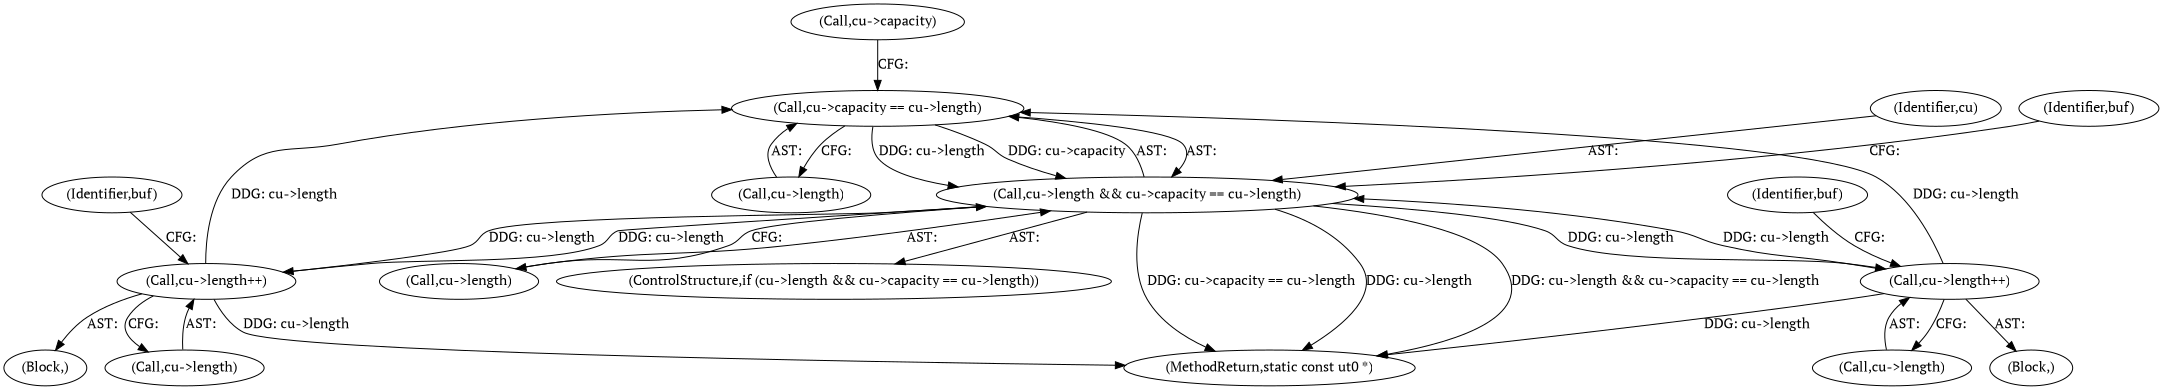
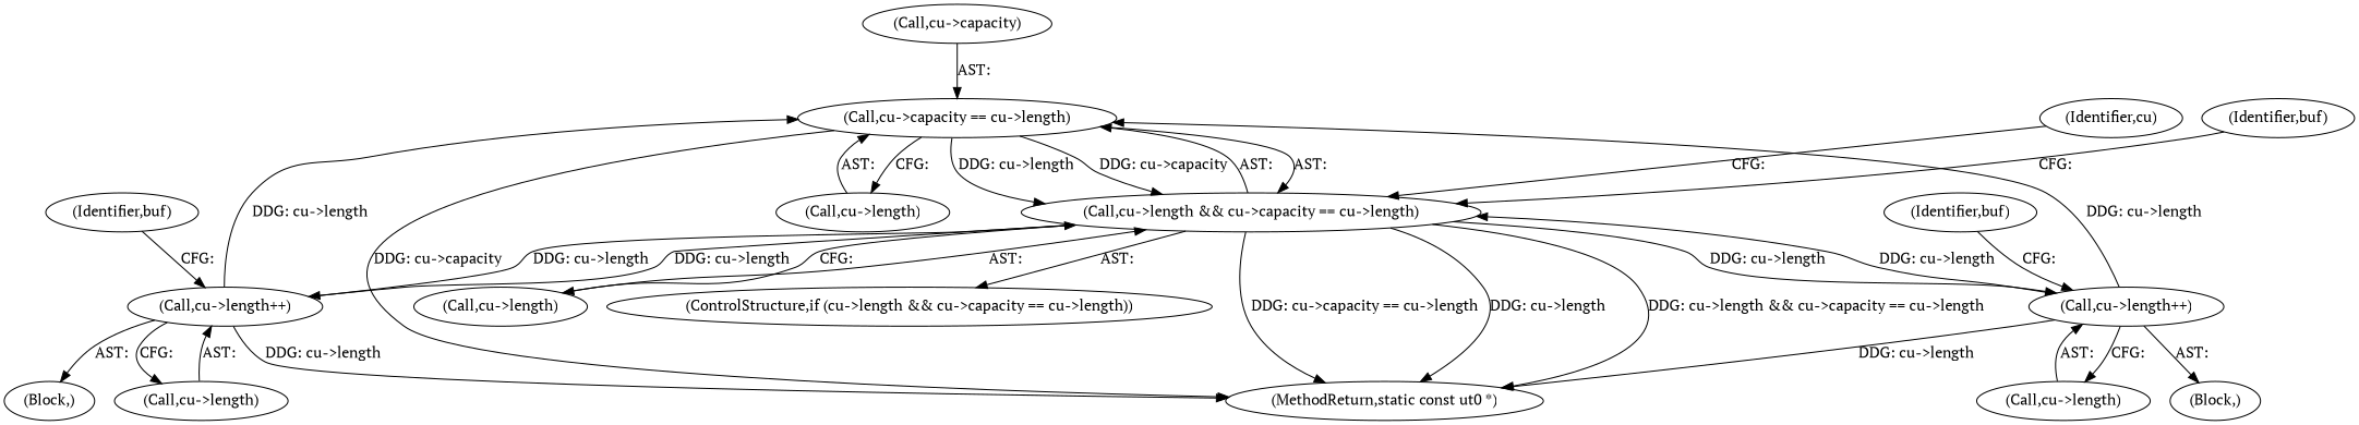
  digraph {
    fontname="PT Serif"
    node [fontname="PT Serif"]
    edge [fontname="PT Serif"]
    n1 [label="(Call,cu->capacity == cu->length)"]
    n2 [label="(Call,cu->length && cu->capacity == cu->length)"]
    n3 [label="(Call,cu->length)"]
    n4 [label="(MethodReturn,static const ut0 *)"]
    n5 [label="(Call,cu->length++)"]
    n6 [label="(Call,cu->length++)"]
    n7 [label="(Call,cu->length)"]
    n8 [label="(ControlStructure,if (cu->length && cu->capacity == cu->length))"]
    n9 [label="(Block,)"]
    n10 [label="(Call,cu->length)"]
    n11 [label="(Call,cu->length)"]
    n12 [label="(Block,)"]
    n13 [label="(Identifier,buf)"]
    n14 [label="(Identifier,cu)"]
    n15 [label="(Identifier,buf)"]
    n16 [label="(Identifier,buf)"]
    n17 [label="(Call,cu->capacity)"]
    n1 -> n2 [label="AST: "]
    n1 -> n2 [label="DDG: cu->length"]
    n1 -> n2 [label="DDG: cu->capacity"]
    n1 -> n3 [label="CFG: "]
+   n1 -> n4 [label="DDG: cu->capacity"]
    n2 -> n1 [label="AST: "]
    n2 -> n4 [label="DDG: cu->length && cu->capacity == cu->length"]
    n2 -> n4 [label="DDG: cu->length"]
    n2 -> n4 [label="DDG: cu->capacity == cu->length"]
    n2 -> n5 [label="DDG: cu->length"]
    n2 -> n6 [label="DDG: cu->length"]
    n2 -> n7 [label="CFG: "]
    n2 -> n8 [label="AST: "]
    n3 -> n1 [label="AST: "]
    n5 -> n1 [label="DDG: cu->length"]
    n5 -> n2 [label="DDG: cu->length"]
    n5 -> n4 [label="DDG: cu->length"]
    n5 -> n9 [label="AST: "]
    n5 -> n10 [label="CFG: "]
    n6 -> n1 [label="DDG: cu->length"]
    n6 -> n2 [label="DDG: cu->length"]
    n6 -> n4 [label="DDG: cu->length"]
    n6 -> n11 [label="CFG: "]
    n6 -> n12 [label="AST: "]
    n7 -> n2 [label="AST: "]
    n10 -> n5 [label="AST: "]
    n11 -> n6 [label="AST: "]
    n13 -> n5 [label="CFG: "]
-   n14 -> n2 [label="AST: "]
+   n14 -> n2 [label="CFG: "]
    n15 -> n6 [label="CFG: "]
    n16 -> n2 [label="CFG: "]
-   n17 -> n1 [label="CFG: "]
+   n17 -> n1 [label="AST: "]
  }
